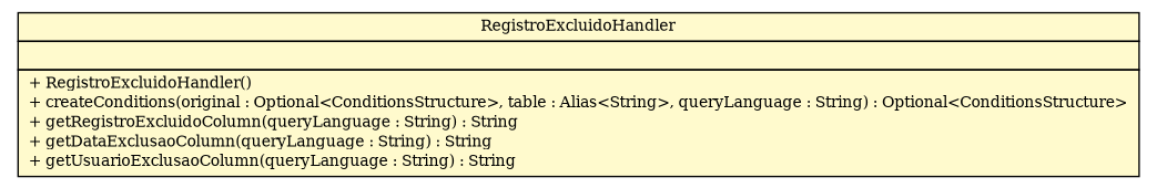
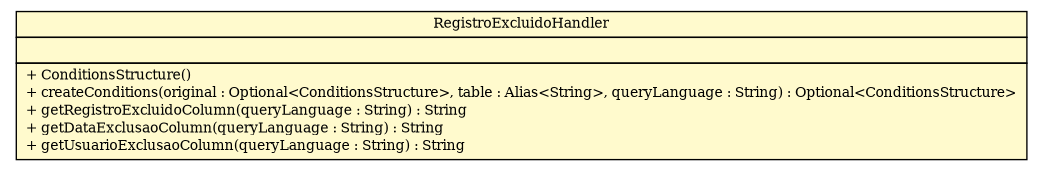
  digraph {
    nodesep=0.25
    ranksep=0.5
    fontname="DejaVu Serif"
-   n1 [fontcolor=black fontname="DejaVu Serif" fontsize=10.0 label=<<table title="br.gov.to.sefaz.persistence.satquery.parser.handler.RegistroExcluidoHandler" border="0" cellborder="1" cellspacing="0" cellpadding="2" port="p" bgcolor="lemonChiffon" href="./RegistroExcluidoHandler.html"> 		<tr><td><table border="0" cellspacing="0" cellpadding="1"> <tr><td align="center" balign="center"> RegistroExcluidoHandler </td></tr> 		</table></td></tr> 		<tr><td><table border="0" cellspacing="0" cellpadding="1"> <tr><td align="left" balign="left">  </td></tr> 		</table></td></tr> 		<tr><td><table border="0" cellspacing="0" cellpadding="1"> <tr><td align="left" balign="left"> + RegistroExcluidoHandler() </td></tr> <tr><td align="left" balign="left"> + createConditions(original : Optional&lt;ConditionsStructure&gt;, table : Alias&lt;String&gt;, queryLanguage : String) : Optional&lt;ConditionsStructure&gt; </td></tr> <tr><td align="left" balign="left"> + getRegistroExcluidoColumn(queryLanguage : String) : String </td></tr> <tr><td align="left" balign="left"> + getDataExclusaoColumn(queryLanguage : String) : String </td></tr> <tr><td align="left" balign="left"> + getUsuarioExclusaoColumn(queryLanguage : String) : String </td></tr> 		</table></td></tr> 		</table>> shape=plaintext]
+   n1 [fontcolor=black fontname="DejaVu Serif" fontsize=10.0 label=<<table title="br.gov.to.sefaz.persistence.satquery.parser.handler.RegistroExcluidoHandler" border="0" cellborder="1" cellspacing="0" cellpadding="2" port="p" bgcolor="lemonChiffon" href="./RegistroExcluidoHandler.html"> 		<tr><td><table border="0" cellspacing="0" cellpadding="1"> <tr><td align="center" balign="center"> RegistroExcluidoHandler </td></tr> 		</table></td></tr> 		<tr><td><table border="0" cellspacing="0" cellpadding="1"> <tr><td align="left" balign="left">  </td></tr> 		</table></td></tr> 		<tr><td><table border="0" cellspacing="0" cellpadding="1"> <tr><td align="left" balign="left"> + ConditionsStructure() </td></tr> <tr><td align="left" balign="left"> + createConditions(original : Optional&lt;ConditionsStructure&gt;, table : Alias&lt;String&gt;, queryLanguage : String) : Optional&lt;ConditionsStructure&gt; </td></tr> <tr><td align="left" balign="left"> + getRegistroExcluidoColumn(queryLanguage : String) : String </td></tr> <tr><td align="left" balign="left"> + getDataExclusaoColumn(queryLanguage : String) : String </td></tr> <tr><td align="left" balign="left"> + getUsuarioExclusaoColumn(queryLanguage : String) : String </td></tr> 		</table></td></tr> 		</table>> shape=plaintext]
  }
